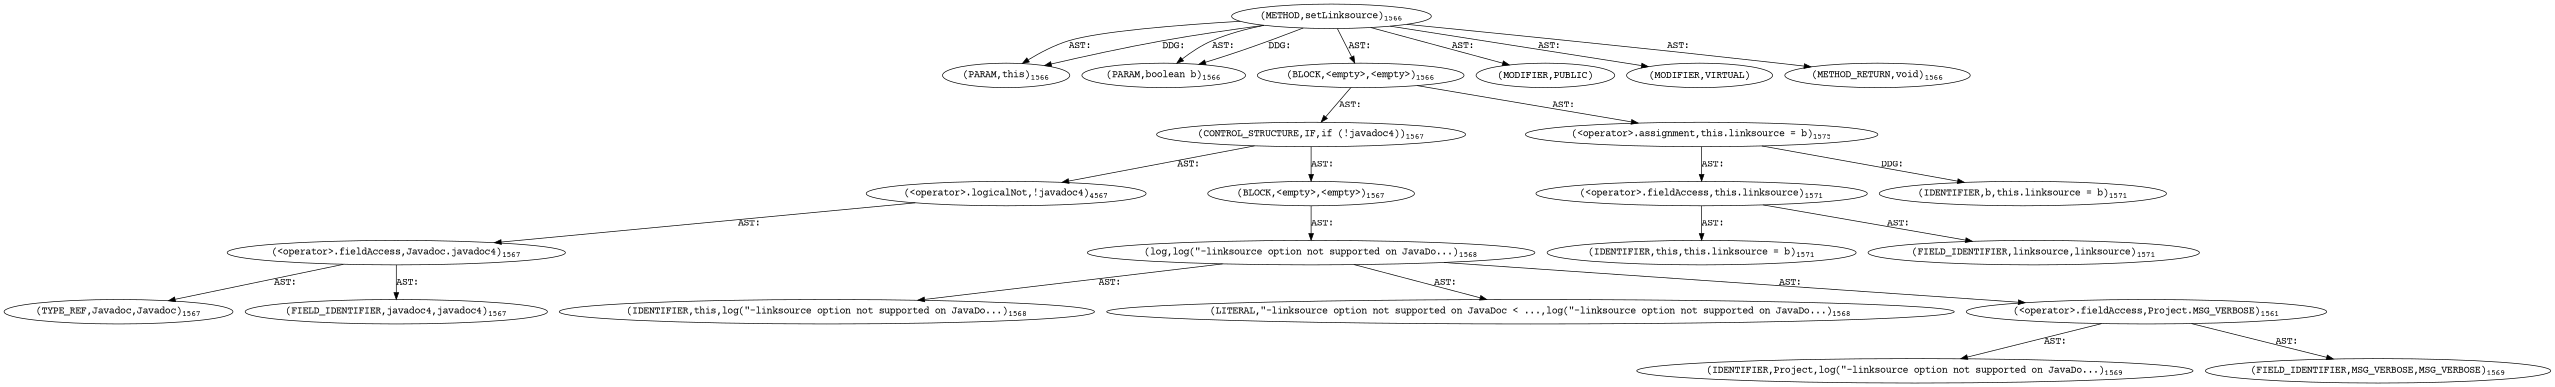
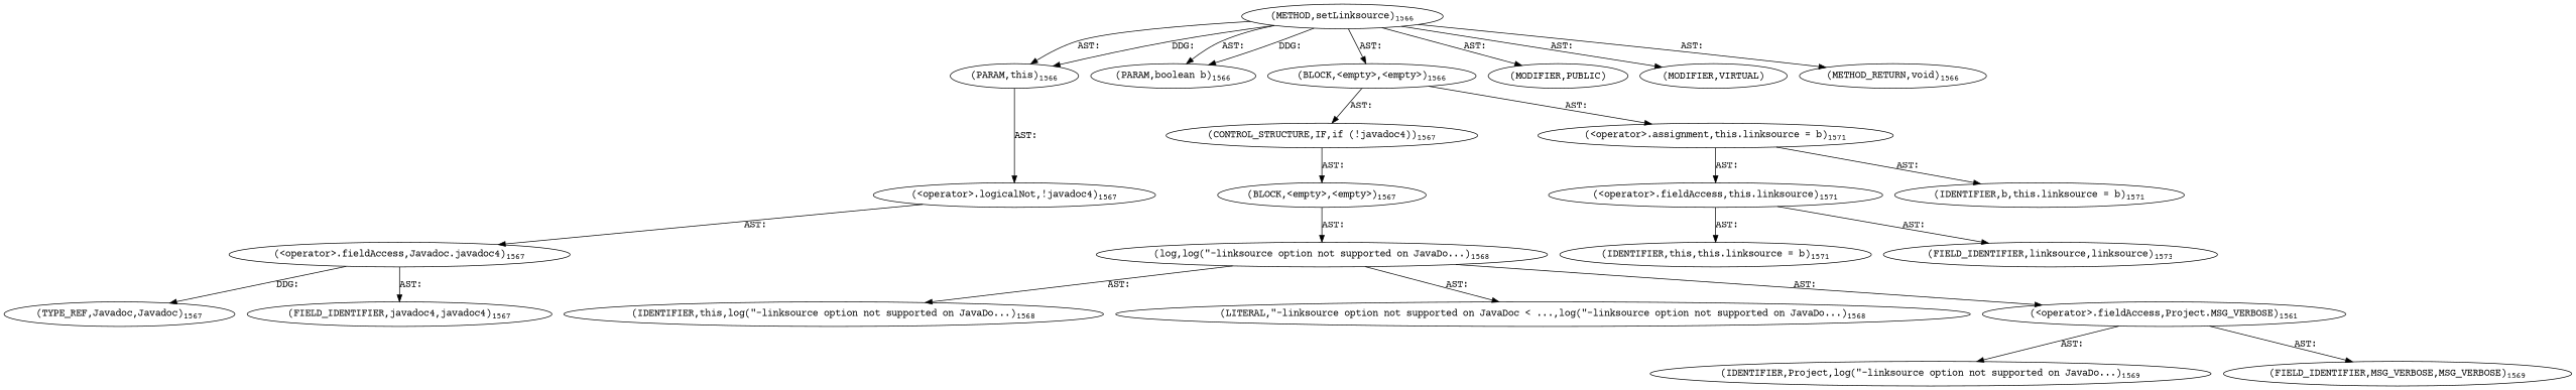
  digraph {
    fontname="Courier Prime"
    node [fontname="Courier Prime"]
    edge [fontname="Courier Prime"]
    n1 [label=<(METHOD,setLinksource)<SUB>1566</SUB>>]
    n2 [label=<(PARAM,this)<SUB>1566</SUB>>]
    n3 [label=<(PARAM,boolean b)<SUB>1566</SUB>>]
    n4 [label=<(BLOCK,&lt;empty&gt;,&lt;empty&gt;)<SUB>1566</SUB>>]
    n5 [label=<(MODIFIER,PUBLIC)>]
    n6 [label=<(MODIFIER,VIRTUAL)>]
    n7 [label=<(METHOD_RETURN,void)<SUB>1566</SUB>>]
    n8 [label=<(CONTROL_STRUCTURE,IF,if (!javadoc4))<SUB>1567</SUB>>]
-   n9 [label=<(&lt;operator&gt;.assignment,this.linksource = b)<SUB>1575</SUB>>]
-   n10 [label=<(&lt;operator&gt;.logicalNot,!javadoc4)<SUB>4567</SUB>>]
+   n9 [label=<(&lt;operator&gt;.assignment,this.linksource = b)<SUB>1571</SUB>>]
+   n10 [label=<(&lt;operator&gt;.logicalNot,!javadoc4)<SUB>1567</SUB>>]
    n11 [label=<(BLOCK,&lt;empty&gt;,&lt;empty&gt;)<SUB>1567</SUB>>]
    n12 [label=<(&lt;operator&gt;.fieldAccess,this.linksource)<SUB>1571</SUB>>]
    n13 [label=<(IDENTIFIER,b,this.linksource = b)<SUB>1571</SUB>>]
    n14 [label=<(&lt;operator&gt;.fieldAccess,Javadoc.javadoc4)<SUB>1567</SUB>>]
    n15 [label=<(log,log(&quot;-linksource option not supported on JavaDo...)<SUB>1568</SUB>>]
    n16 [label=<(TYPE_REF,Javadoc,Javadoc)<SUB>1567</SUB>>]
    n17 [label=<(FIELD_IDENTIFIER,javadoc4,javadoc4)<SUB>1567</SUB>>]
    n18 [label=<(IDENTIFIER,this,log(&quot;-linksource option not supported on JavaDo...)<SUB>1568</SUB>>]
    n19 [label=<(LITERAL,&quot;-linksource option not supported on JavaDoc &lt; ...,log(&quot;-linksource option not supported on JavaDo...)<SUB>1568</SUB>>]
    n20 [label=<(&lt;operator&gt;.fieldAccess,Project.MSG_VERBOSE)<SUB>1561</SUB>>]
    n21 [label=<(IDENTIFIER,Project,log(&quot;-linksource option not supported on JavaDo...)<SUB>1569</SUB>>]
    n22 [label=<(FIELD_IDENTIFIER,MSG_VERBOSE,MSG_VERBOSE)<SUB>1569</SUB>>]
    n23 [label=<(IDENTIFIER,this,this.linksource = b)<SUB>1571</SUB>>]
-   n24 [label=<(FIELD_IDENTIFIER,linksource,linksource)<SUB>1571</SUB>>]
+   n24 [label=<(FIELD_IDENTIFIER,linksource,linksource)<SUB>1573</SUB>>]
    n1 -> n2 [label="AST: "]
    n1 -> n2 [label="DDG: "]
    n1 -> n3 [label="AST: "]
    n1 -> n3 [label="DDG: "]
    n1 -> n4 [label="AST: "]
    n1 -> n5 [label="AST: "]
    n1 -> n6 [label="AST: "]
    n1 -> n7 [label="AST: "]
    n4 -> n8 [label="AST: "]
    n4 -> n9 [label="AST: "]
-   n8 -> n10 [label="AST: "]
+   n2 -> n10 [label="AST: "]
    n8 -> n11 [label="AST: "]
    n9 -> n12 [label="AST: "]
-   n9 -> n13 [label="DDG: "]
+   n9 -> n13 [label="AST: "]
    n10 -> n14 [label="AST: "]
    n11 -> n15 [label="AST: "]
    n12 -> n23 [label="AST: "]
    n12 -> n24 [label="AST: "]
-   n14 -> n16 [label="AST: "]
+   n14 -> n16 [label="DDG: "]
    n14 -> n17 [label="AST: "]
    n15 -> n18 [label="AST: "]
    n15 -> n19 [label="AST: "]
    n15 -> n20 [label="AST: "]
    n20 -> n21 [label="AST: "]
    n20 -> n22 [label="AST: "]
  }
